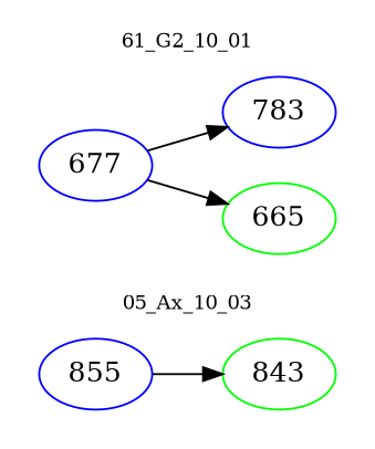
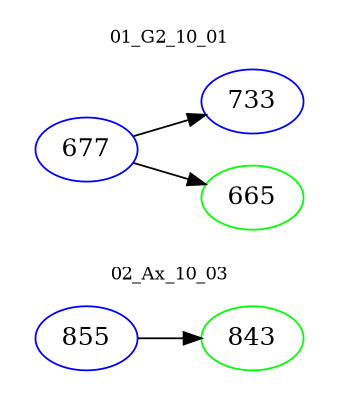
  digraph {
    rankdir=LR
    node [color=blue]
    edge [color=black]
    n1 [label=855]
    n2 [color=green label=843]
    n3 [label=677]
    n4 [color=green label=665]
-   n5 [label=783]
+   n5 [label=733]
    subgraph cluster_1 {
      color=white
      fontsize=10
-     label="05_Ax_10_03"
+     label="02_Ax_10_03"
      n1
      n2
    }
    subgraph cluster_2 {
      color=white
      fontsize=10
-     label="61_G2_10_01"
+     label="01_G2_10_01"
      n3
      n4
      n5
    }
    n1 -> n2
    n3 -> n4
    n3 -> n5
  }
